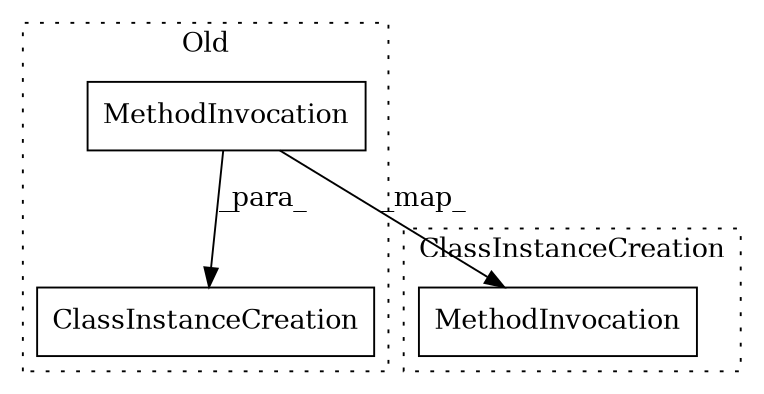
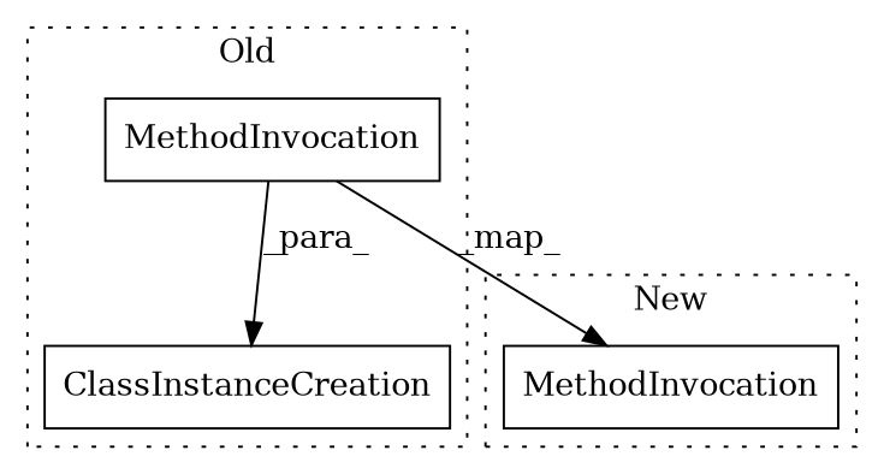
  digraph {
    node [a=32 l=16 shape=box]
    n1 [a=14 l="30,1" label=ClassInstanceCreation s="1428,1492"]
    n2 [label=MethodInvocation s=1476]
    n3 [label=MethodInvocation s=1718]
    subgraph cluster_1 {
      label=Old
      style=dotted
      n1
      n2
    }
    subgraph cluster_2 {
-     label=ClassInstanceCreation
+     label=New
      style=dotted
      n3
    }
    n2 -> n1 [label=_para_]
    n2 -> n3 [label=_map_]
  }
